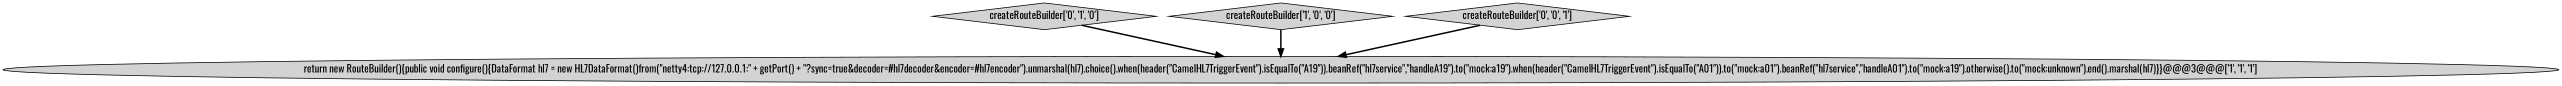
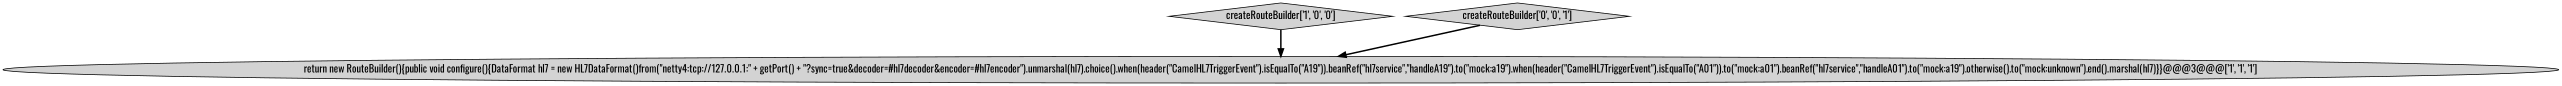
  digraph {
    fontname=Oswald
    node [fillcolor=lightgray shape=diamond style=filled fontname=Oswald]
    edge [style=bold fontname=Oswald]
-   n1 [label="createRouteBuilder['0', '1', '0']"]
    n2 [label="return new RouteBuilder(){public void configure(){DataFormat hl7 = new HL7DataFormat()from(\"netty4:tcp://127.0.0.1:\" + getPort() + \"?sync=true&decoder=#hl7decoder&encoder=#hl7encoder\").unmarshal(hl7).choice().when(header(\"CamelHL7TriggerEvent\").isEqualTo(\"A19\")).beanRef(\"hl7service\",\"handleA19\").to(\"mock:a19\").when(header(\"CamelHL7TriggerEvent\").isEqualTo(\"A01\")).to(\"mock:a01\").beanRef(\"hl7service\",\"handleA01\").to(\"mock:a19\").otherwise().to(\"mock:unknown\").end().marshal(hl7)}}@@@3@@@['1', '1', '1']" shape=ellipse]
    n3 [label="createRouteBuilder['1', '0', '0']"]
    n4 [label="createRouteBuilder['0', '0', '1']"]
-   n1 -> n2
    n3 -> n2
    n4 -> n2
  }
